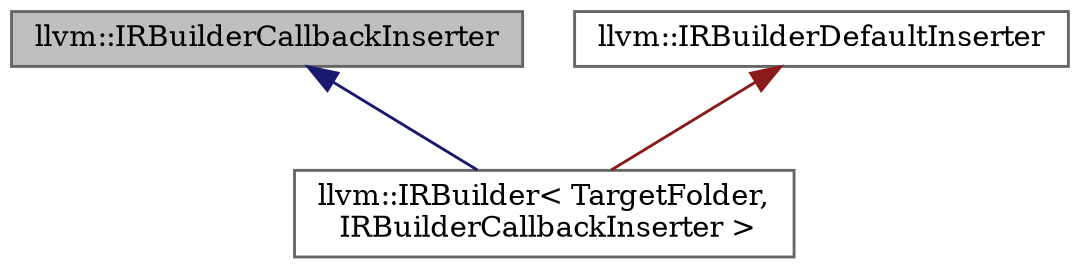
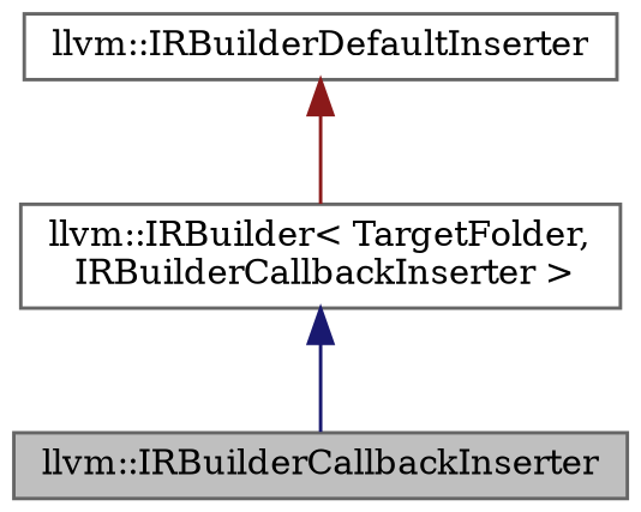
  digraph {
    fontname="DejaVu Serif"
    node [color=gray40 fontname="DejaVu Serif" fontsize=10 shape=box]
    edge [dir=back fontname="DejaVu Serif" fontsize=10 labelfontname=Helvetica labelfontsize=10 style=solid]
    n1 [fillcolor=grey75 fontcolor=black height=0.2 label="llvm::IRBuilderCallbackInserter" style=filled width=0.4]
    n2 [height=0.2 label="llvm::IRBuilder\< TargetFolder,\l IRBuilderCallbackInserter \>" width=0.4]
    n3 [height=0.2 label="llvm::IRBuilderDefaultInserter" width=0.4]
-   n1 -> n2 [color=midnightblue]
+   n2 -> n1 [color=midnightblue]
    n3 -> n2 [color=firebrick4]
  }
